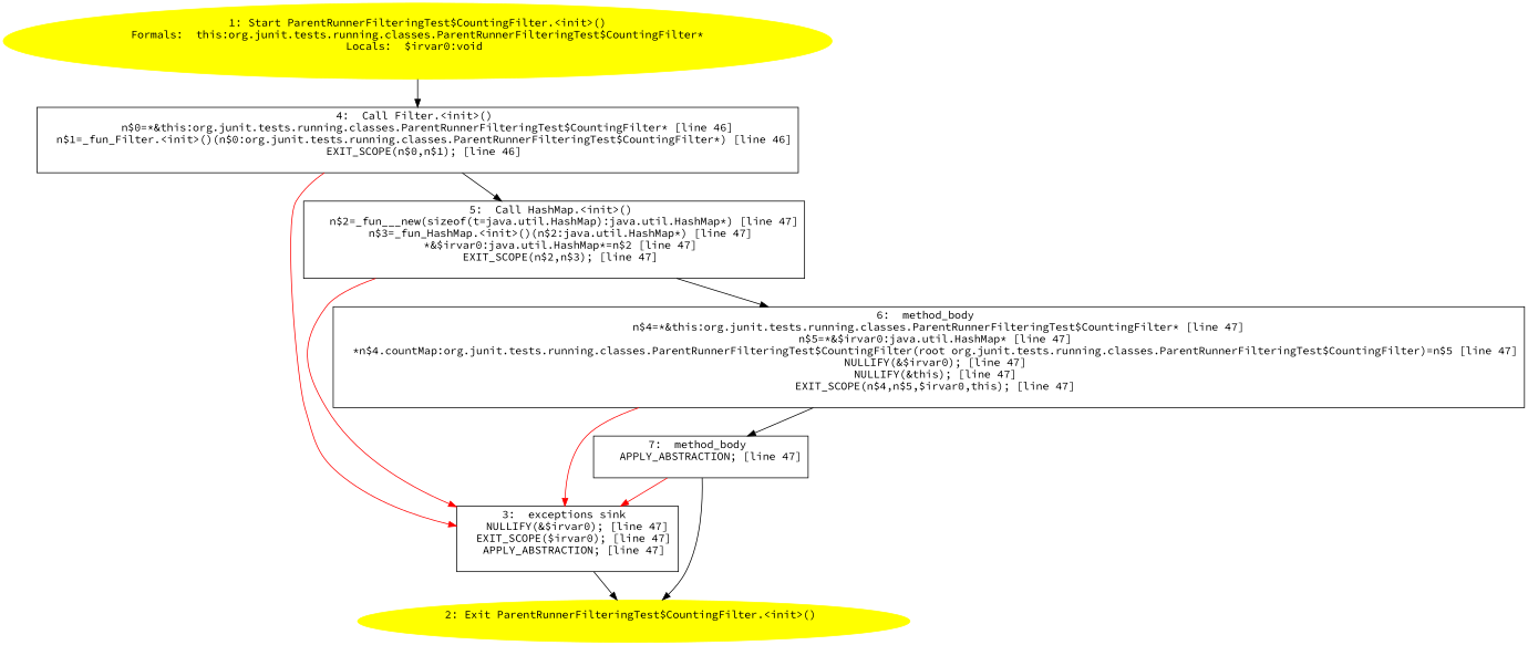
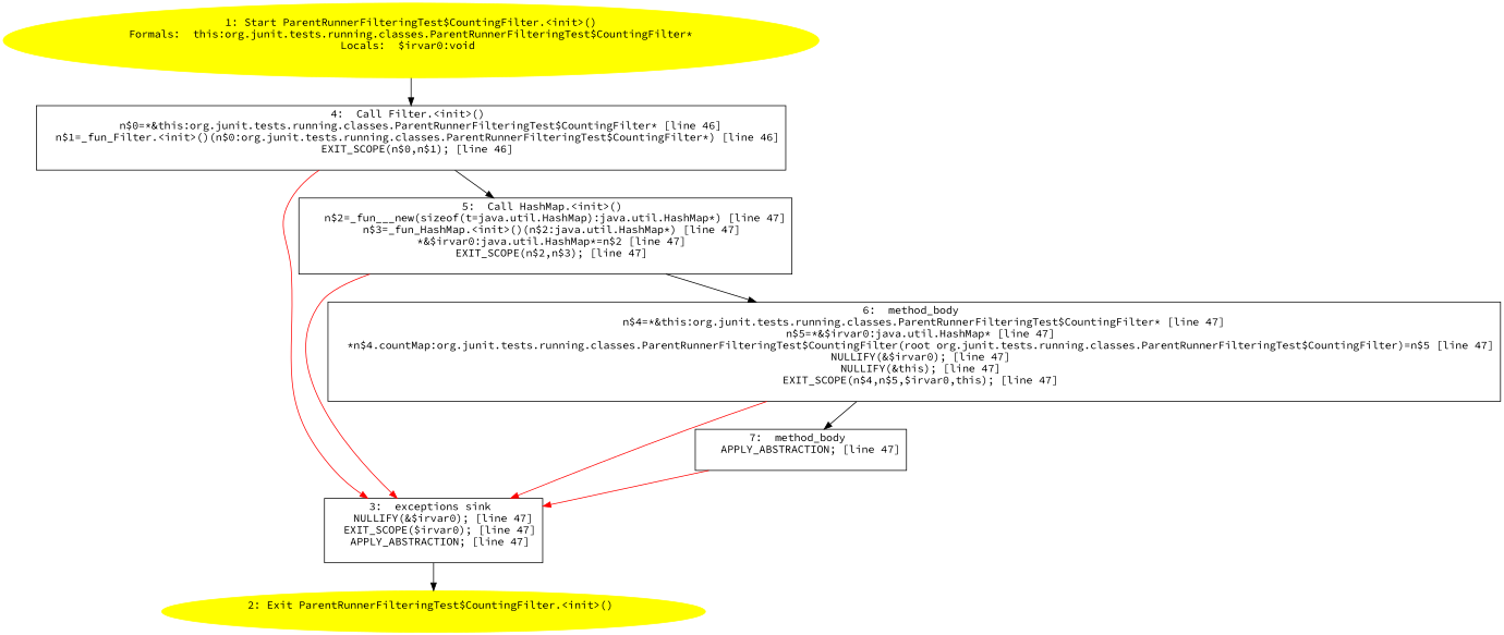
  digraph {
    fontname="Source Code Pro"
    node [fontname="Source Code Pro" shape=box]
    edge [fontname="Source Code Pro"]
    n1 [color=yellow label="1: Start ParentRunnerFilteringTest$CountingFilter.<init>()\nFormals:  this:org.junit.tests.running.classes.ParentRunnerFilteringTest$CountingFilter*\nLocals:  $irvar0:void \n  " style=filled shape=""]
    n2 [label="4:  Call Filter.<init>() \n   n$0=*&this:org.junit.tests.running.classes.ParentRunnerFilteringTest$CountingFilter* [line 46]\n  n$1=_fun_Filter.<init>()(n$0:org.junit.tests.running.classes.ParentRunnerFilteringTest$CountingFilter*) [line 46]\n  EXIT_SCOPE(n$0,n$1); [line 46]\n "]
    n3 [label="3:  exceptions sink \n   NULLIFY(&$irvar0); [line 47]\n  EXIT_SCOPE($irvar0); [line 47]\n  APPLY_ABSTRACTION; [line 47]\n "]
    n4 [label="5:  Call HashMap.<init>() \n   n$2=_fun___new(sizeof(t=java.util.HashMap):java.util.HashMap*) [line 47]\n  n$3=_fun_HashMap.<init>()(n$2:java.util.HashMap*) [line 47]\n  *&$irvar0:java.util.HashMap*=n$2 [line 47]\n  EXIT_SCOPE(n$2,n$3); [line 47]\n "]
    n5 [color=yellow label="2: Exit ParentRunnerFilteringTest$CountingFilter.<init>() \n  " style=filled shape=""]
    n6 [label="6:  method_body \n   n$4=*&this:org.junit.tests.running.classes.ParentRunnerFilteringTest$CountingFilter* [line 47]\n  n$5=*&$irvar0:java.util.HashMap* [line 47]\n  *n$4.countMap:org.junit.tests.running.classes.ParentRunnerFilteringTest$CountingFilter(root org.junit.tests.running.classes.ParentRunnerFilteringTest$CountingFilter)=n$5 [line 47]\n  NULLIFY(&$irvar0); [line 47]\n  NULLIFY(&this); [line 47]\n  EXIT_SCOPE(n$4,n$5,$irvar0,this); [line 47]\n "]
    n7 [label="7:  method_body \n   APPLY_ABSTRACTION; [line 47]\n "]
    n1 -> n2
    n2 -> n3 [color=red]
    n2 -> n4
    n3 -> n5
    n4 -> n3 [color=red]
    n4 -> n6
    n6 -> n3 [color=red]
    n6 -> n7
    n7 -> n3 [color=red]
-   n7 -> n5
  }
